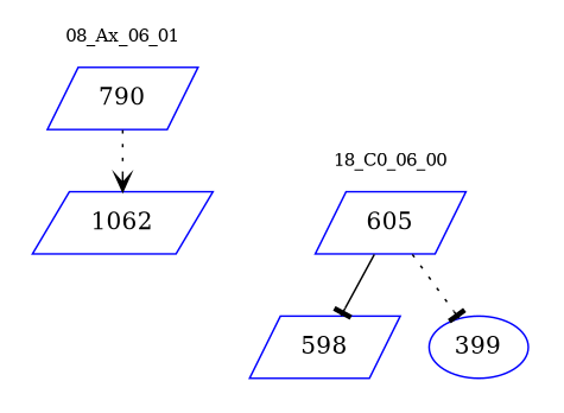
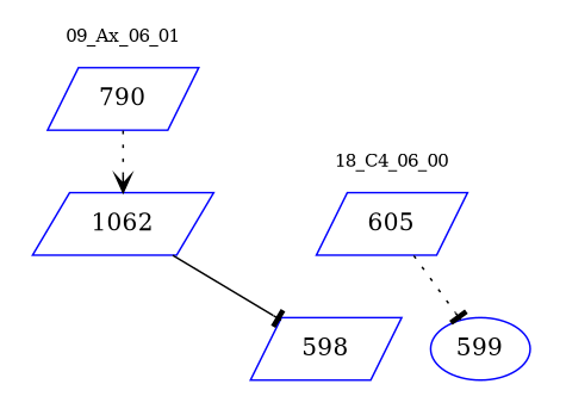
  digraph {
    node [color=blue shape=parallelogram]
    edge [arrowhead=tee color=black style=dotted]
    n1 [label=790]
    n2 [label=1062]
    n3 [label=605]
    n4 [label=598]
-   n5 [label=399 shape=ellipse]
+   n5 [label=599 shape=ellipse]
    subgraph cluster_1 {
      color=white
      fontsize=10
-     label="08_Ax_06_01"
+     label="09_Ax_06_01"
      n1
      n2
    }
    subgraph cluster_2 {
      color=white
      fontsize=10
-     label="18_C0_06_00"
+     label="18_C4_06_00"
      n3
      n4
      n5
    }
    n1 -> n2 [arrowhead=vee]
-   n3 -> n4 [style=solid]
+   n2 -> n4 [style=solid]
    n3 -> n5
  }
